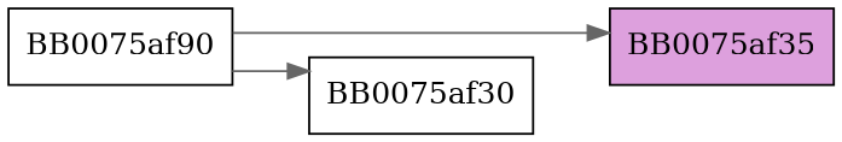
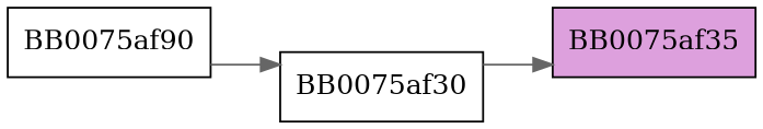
  digraph {
    rankdir=LR
    splines=ortho
    node [fillcolor=white shape=box style=filled]
    edge [color=gray40]
    BB0075af35 [fillcolor=plum]
    BB0075af30
    BB0075af90
-   BB0075af90 -> BB0075af35
+   BB0075af30 -> BB0075af35
    BB0075af90 -> BB0075af30
  }
